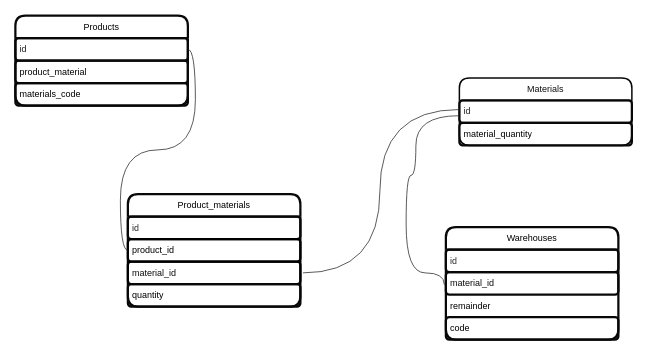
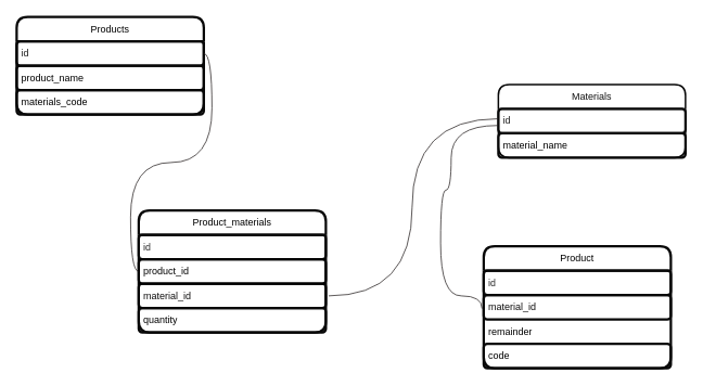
  <mxCell id="0" value="" />
  <mxCell id="1" parent="0" />
  <mxCell id="2" value="&lt;font color=&quot;#000000&quot;&gt;Products&lt;/font&gt;" style="swimlane;fontStyle=0;childLayout=stackLayout;horizontal=1;startSize=30;horizontalStack=0;resizeParent=1;resizeParentMax=0;resizeLast=0;collapsible=1;marginBottom=0;whiteSpace=wrap;html=1;rounded=1;strokeColor=#080808;strokeWidth=3;fillColor=none;perimeterSpacing=2;" parent="1" vertex="1"><mxGeometry x="20" y="20" width="230" height="120" as="geometry" /></mxCell>
  <mxCell id="3" value="&lt;font color=&quot;#212121&quot;&gt;id&lt;/font&gt;" style="text;align=left;verticalAlign=middle;spacingLeft=4;spacingRight=4;overflow=hidden;points=[[0,0.5],[1,0.5]];portConstraint=eastwest;rotatable=0;whiteSpace=wrap;html=1;rounded=1;strokeWidth=3;strokeColor=#080808;" parent="2" vertex="1"><mxGeometry y="30" width="230" height="30" as="geometry" /></mxCell>
- <mxCell id="4" value="&lt;font color=&quot;#000000&quot;&gt;product_material&lt;/font&gt;" style="text;align=left;verticalAlign=middle;spacingLeft=4;spacingRight=4;overflow=hidden;points=[[0,0.5],[1,0.5]];portConstraint=eastwest;rotatable=0;whiteSpace=wrap;html=1;rounded=1;strokeWidth=3;strokeColor=#080808;" parent="2" vertex="1"><mxGeometry y="60" width="230" height="30" as="geometry" /></mxCell>
+ <mxCell id="4" value="&lt;font color=&quot;#000000&quot;&gt;product_name&lt;/font&gt;" style="text;align=left;verticalAlign=middle;spacingLeft=4;spacingRight=4;overflow=hidden;points=[[0,0.5],[1,0.5]];portConstraint=eastwest;rotatable=0;whiteSpace=wrap;html=1;rounded=1;strokeWidth=3;strokeColor=#080808;" parent="2" vertex="1"><mxGeometry y="60" width="230" height="30" as="geometry" /></mxCell>
  <mxCell id="5" value="&lt;font color=&quot;#000000&quot;&gt;materials_code&lt;/font&gt;" style="text;align=left;verticalAlign=middle;spacingLeft=4;spacingRight=4;overflow=hidden;points=[[0,0.5],[1,0.5]];portConstraint=eastwest;rotatable=0;whiteSpace=wrap;html=1;rounded=1;strokeWidth=3;strokeColor=#080808;" parent="2" vertex="1"><mxGeometry y="90" width="230" height="30" as="geometry" /></mxCell>
  <mxCell id="6" value="&lt;font color=&quot;#0f0f0f&quot;&gt;Materials&lt;/font&gt;" style="swimlane;fontStyle=0;childLayout=stackLayout;horizontal=1;startSize=30;horizontalStack=0;resizeParent=1;resizeParentMax=0;resizeLast=0;collapsible=1;marginBottom=0;whiteSpace=wrap;html=1;rounded=1;strokeColor=#080808;strokeWidth=2;fillColor=none;perimeterSpacing=2;" parent="1" vertex="1"><mxGeometry x="612" y="103" width="230" height="90" as="geometry" /></mxCell>
  <mxCell id="7" value="&lt;font color=&quot;#212121&quot;&gt;id&lt;/font&gt;" style="text;align=left;verticalAlign=middle;spacingLeft=4;spacingRight=4;overflow=hidden;points=[[0,0.5],[1,0.5]];portConstraint=eastwest;rotatable=0;whiteSpace=wrap;html=1;rounded=1;strokeWidth=3;strokeColor=#080808;" parent="6" vertex="1"><mxGeometry y="30" width="230" height="30" as="geometry" /></mxCell>
- <mxCell id="8" value="&lt;font color=&quot;#000000&quot;&gt;material_quantity&lt;/font&gt;" style="text;align=left;verticalAlign=middle;spacingLeft=4;spacingRight=4;overflow=hidden;points=[[0,0.5],[1,0.5]];portConstraint=eastwest;rotatable=0;whiteSpace=wrap;html=1;rounded=1;strokeWidth=3;strokeColor=#080808;" parent="6" vertex="1"><mxGeometry y="60" width="230" height="30" as="geometry" /></mxCell>
+ <mxCell id="8" value="&lt;font color=&quot;#000000&quot;&gt;material_name&lt;/font&gt;" style="text;align=left;verticalAlign=middle;spacingLeft=4;spacingRight=4;overflow=hidden;points=[[0,0.5],[1,0.5]];portConstraint=eastwest;rotatable=0;whiteSpace=wrap;html=1;rounded=1;strokeWidth=3;strokeColor=#080808;" parent="6" vertex="1"><mxGeometry y="60" width="230" height="30" as="geometry" /></mxCell>
  <mxCell id="9" value="&lt;font color=&quot;#000000&quot;&gt;Product_materials&lt;/font&gt;" style="swimlane;fontStyle=0;childLayout=stackLayout;horizontal=1;startSize=30;horizontalStack=0;resizeParent=1;resizeParentMax=0;resizeLast=0;collapsible=1;marginBottom=0;whiteSpace=wrap;html=1;rounded=1;strokeColor=#080808;strokeWidth=3;fillColor=none;perimeterSpacing=2;" parent="1" vertex="1"><mxGeometry x="170" y="258" width="230" height="150" as="geometry" /></mxCell>
  <mxCell id="10" value="&lt;font color=&quot;#212121&quot;&gt;id&lt;/font&gt;" style="text;align=left;verticalAlign=middle;spacingLeft=4;spacingRight=4;overflow=hidden;points=[[0,0.5],[1,0.5]];portConstraint=eastwest;rotatable=0;whiteSpace=wrap;html=1;rounded=1;strokeWidth=3;strokeColor=#080808;" parent="9" vertex="1"><mxGeometry y="30" width="230" height="30" as="geometry" /></mxCell>
  <mxCell id="11" value="&lt;font color=&quot;#000000&quot;&gt;product_id&lt;/font&gt;" style="text;align=left;verticalAlign=middle;spacingLeft=4;spacingRight=4;overflow=hidden;points=[[0,0.5],[1,0.5]];portConstraint=eastwest;rotatable=0;whiteSpace=wrap;html=1;rounded=1;strokeWidth=3;strokeColor=#000000;" parent="9" vertex="1"><mxGeometry y="60" width="230" height="30" as="geometry" /></mxCell>
  <mxCell id="12" value="&lt;font color=&quot;#0d0c0c&quot;&gt;material_id&lt;/font&gt;" style="text;align=left;verticalAlign=middle;spacingLeft=4;spacingRight=4;overflow=hidden;points=[[0,0.5],[1,0.5]];portConstraint=eastwest;rotatable=0;whiteSpace=wrap;html=1;rounded=1;strokeWidth=3;strokeColor=#000000;" parent="9" vertex="1"><mxGeometry y="90" width="230" height="30" as="geometry" /></mxCell>
  <mxCell id="13" value="&lt;font color=&quot;#000000&quot;&gt;quantity&lt;/font&gt;" style="text;align=left;verticalAlign=middle;spacingLeft=4;spacingRight=4;overflow=hidden;points=[[0,0.5],[1,0.5]];portConstraint=eastwest;rotatable=0;whiteSpace=wrap;html=1;rounded=1;strokeWidth=3;strokeColor=#080808;" parent="9" vertex="1"><mxGeometry y="120" width="230" height="30" as="geometry" /></mxCell>
- <mxCell id="14" value="&lt;font color=&quot;#000000&quot;&gt;Warehouses&lt;/font&gt;" style="swimlane;fontStyle=0;childLayout=stackLayout;horizontal=1;startSize=30;horizontalStack=0;resizeParent=1;resizeParentMax=0;resizeLast=0;collapsible=1;marginBottom=0;whiteSpace=wrap;html=1;rounded=1;strokeColor=#080808;strokeWidth=3;fillColor=none;perimeterSpacing=2;" parent="1" vertex="1"><mxGeometry x="594" y="302" width="230" height="150" as="geometry" /></mxCell>
+ <mxCell id="14" value="&lt;font color=&quot;#000000&quot;&gt;Product&lt;/font&gt;" style="swimlane;fontStyle=0;childLayout=stackLayout;horizontal=1;startSize=30;horizontalStack=0;resizeParent=1;resizeParentMax=0;resizeLast=0;collapsible=1;marginBottom=0;whiteSpace=wrap;html=1;rounded=1;strokeColor=#080808;strokeWidth=3;fillColor=none;perimeterSpacing=2;" parent="1" vertex="1"><mxGeometry x="594" y="302" width="230" height="150" as="geometry" /></mxCell>
  <mxCell id="15" value="&lt;font color=&quot;#212121&quot;&gt;id&lt;/font&gt;" style="text;align=left;verticalAlign=middle;spacingLeft=4;spacingRight=4;overflow=hidden;points=[[0,0.5],[1,0.5]];portConstraint=eastwest;rotatable=0;whiteSpace=wrap;html=1;rounded=1;strokeWidth=3;strokeColor=#080808;" parent="14" vertex="1"><mxGeometry y="30" width="230" height="30" as="geometry" /></mxCell>
  <mxCell id="16" value="&lt;font color=&quot;#0d0c0c&quot;&gt;material_id&lt;/font&gt;" style="text;align=left;verticalAlign=middle;spacingLeft=4;spacingRight=4;overflow=hidden;points=[[0,0.5],[1,0.5]];portConstraint=eastwest;rotatable=0;whiteSpace=wrap;html=1;rounded=1;strokeWidth=3;strokeColor=#080808;" parent="14" vertex="1"><mxGeometry y="60" width="230" height="30" as="geometry" /></mxCell>
  <mxCell id="17" value="&lt;font color=&quot;#000000&quot;&gt;remainder&lt;/font&gt;" style="text;align=left;verticalAlign=middle;spacingLeft=4;spacingRight=4;overflow=hidden;points=[[0,0.5],[1,0.5]];portConstraint=eastwest;rotatable=0;whiteSpace=wrap;html=1;rounded=1;strokeWidth=3;" parent="14" vertex="1"><mxGeometry y="90" width="230" height="30" as="geometry" /></mxCell>
  <mxCell id="18" value="&lt;font color=&quot;#000000&quot;&gt;code&lt;/font&gt;" style="text;align=left;verticalAlign=middle;spacingLeft=4;spacingRight=4;overflow=hidden;points=[[0,0.5],[1,0.5]];portConstraint=eastwest;rotatable=0;whiteSpace=wrap;html=1;rounded=1;strokeWidth=3;strokeColor=#080808;" parent="14" vertex="1"><mxGeometry y="120" width="230" height="30" as="geometry" /></mxCell>
  <mxCell id="19" value="" style="edgeStyle=orthogonalEdgeStyle;elbow=vertical;sourcePerimeterSpacing=0;targetPerimeterSpacing=0;startArrow=none;endArrow=none;rounded=1;curved=1;fontColor=#000000;strokeColor=#292323;exitX=0;exitY=0.406;exitDx=0;exitDy=0;exitPerimeter=0;entryX=1.015;entryY=0.5;entryDx=0;entryDy=0;entryPerimeter=0;" parent="1" source="7" target="12" edge="1"><mxGeometry relative="1" as="geometry"><mxPoint x="397" y="102" as="sourcePoint" /><mxPoint x="367" y="232" as="targetPoint" /></mxGeometry></mxCell>
  <mxCell id="20" value="" style="edgeStyle=orthogonalEdgeStyle;elbow=vertical;sourcePerimeterSpacing=0;targetPerimeterSpacing=0;startArrow=none;endArrow=none;rounded=1;curved=1;fontColor=#000000;strokeColor=#292323;" parent="1" source="3" target="11" edge="1"><mxGeometry relative="1" as="geometry"><mxPoint x="606.55" y="87.01" as="sourcePoint" /><mxPoint x="274" y="277.83" as="targetPoint" /></mxGeometry></mxCell>
  <mxCell id="21" value="" style="edgeStyle=orthogonalEdgeStyle;elbow=vertical;sourcePerimeterSpacing=0;targetPerimeterSpacing=0;startArrow=none;endArrow=none;rounded=1;curved=1;fontColor=#000000;strokeColor=#292323;exitX=-0.004;exitY=0.683;exitDx=0;exitDy=0;exitPerimeter=0;entryX=-0.009;entryY=0.556;entryDx=0;entryDy=0;entryPerimeter=0;" parent="1" source="7" target="16" edge="1"><mxGeometry relative="1" as="geometry"><mxPoint x="622" y="155.18" as="sourcePoint" /><mxPoint x="413.45" y="373" as="targetPoint" /><Array as="points"><mxPoint x="554" y="154" /><mxPoint x="554" y="233" /><mxPoint x="541" y="233" /><mxPoint x="541" y="363" /></Array></mxGeometry></mxCell>
